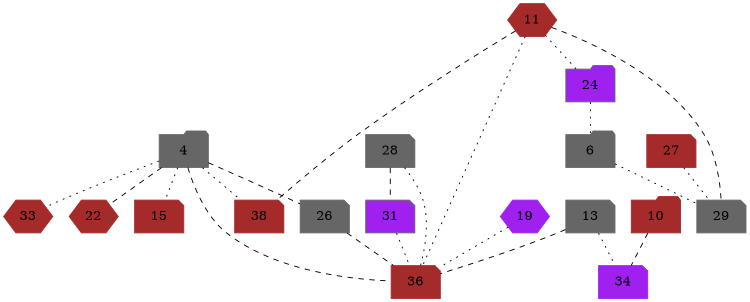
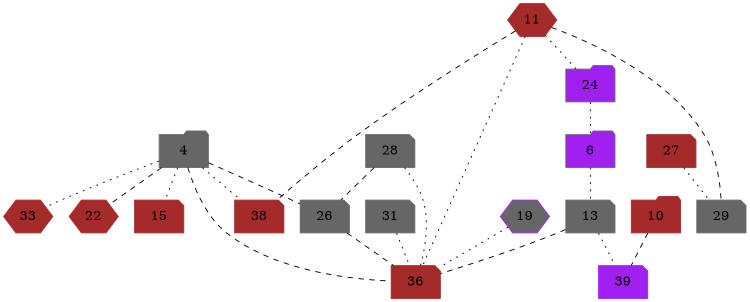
  graph {
    node [color=gray40 shape=note style=filled]
    edge [style=dotted weight=1.0]
    4 [shape=folder]
    15 [color=brown]
    22 [color=brown shape=hexagon]
    26
    33 [color=brown shape=hexagon]
    36 [color=brown]
    38 [color=brown]
-   34 [color=purple]
-   6 [shape=folder]
+   34 [color=purple label=39]
+   6 [shape=folder fillcolor=purple]
    29
    10 [color=brown shape=folder]
    11 [color=brown shape=hexagon]
    24 [fillcolor=purple shape=folder]
    13
-   19 [color=purple shape=hexagon]
+   19 [color=purple shape=hexagon fillcolor=gray40]
    27 [color=brown]
    28
-   31 [fillcolor=purple]
+   31
    4 -- 15
    4 -- 22 [style=dashed]
    4 -- 26 [style=dashed]
    4 -- 33
    4 -- 36 [style=dashed]
    4 -- 38
    26 -- 36 [style=dashed]
-   6 -- 29
+   6 -- 13
    10 -- 34 [style=dashed]
    11 -- 36
    11 -- 38 [style=dashed]
    11 -- 29 [style=dashed]
    11 -- 24
    24 -- 6 [weight=2.0]
    13 -- 36 [style=dashed]
    13 -- 34
    19 -- 36
    27 -- 29
    28 -- 36
-   28 -- 31 [style=dashed weight=3.0]
+   28 -- 26 [style=dashed weight=3.0]
    31 -- 36 [weight=2.0]
  }
